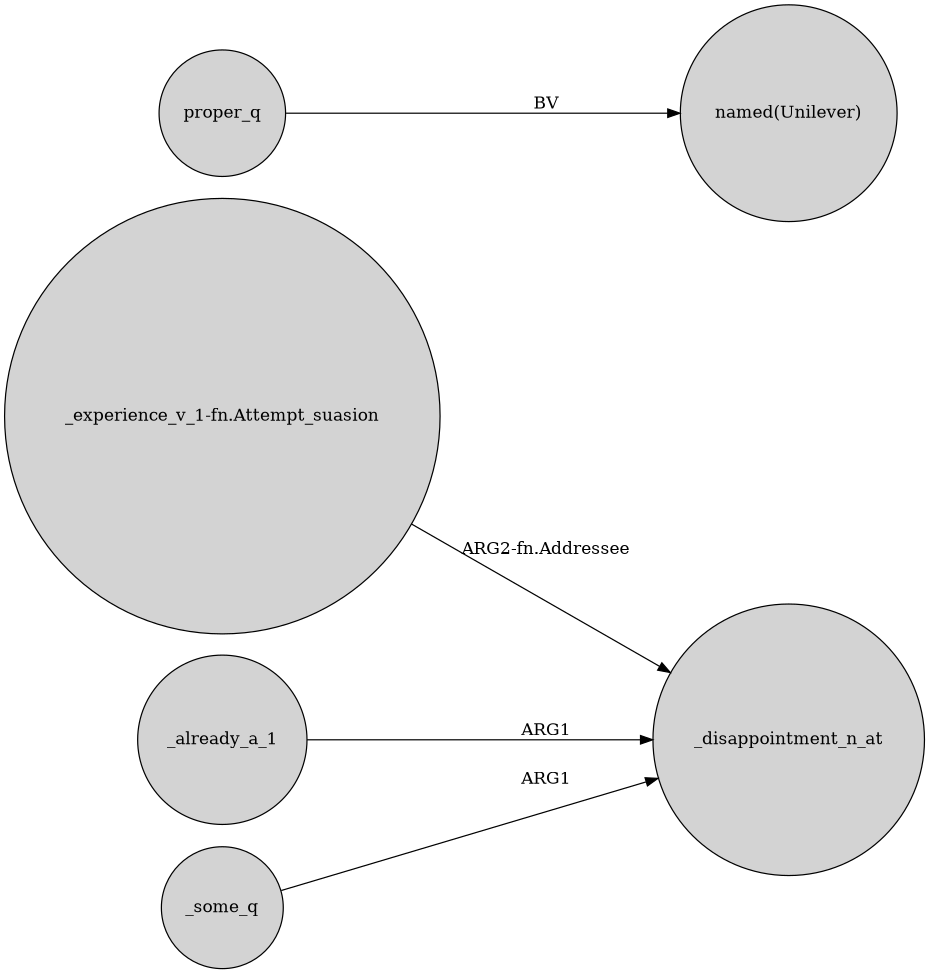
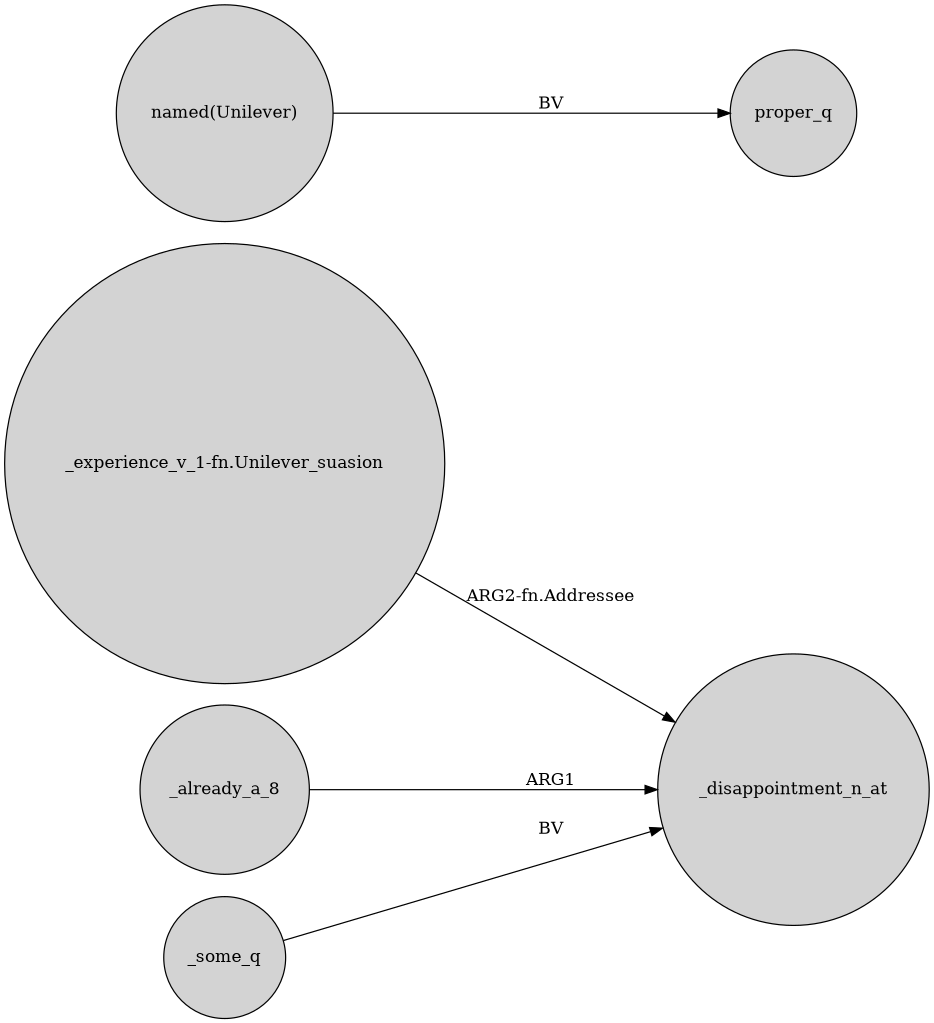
  digraph {
    rankdir=LR
    node [shape=circle style=filled]
-   "_experience_v_1-fn.Attempt_suasion"
+   "_experience_v_1-fn.Attempt_suasion" [label="_experience_v_1-fn.Unilever_suasion"]
    _disappointment_n_at
-   _already_a_1
+   _already_a_1 [label=_already_a_8]
    proper_q
    "named(Unilever)"
    _some_q
    "_experience_v_1-fn.Attempt_suasion" -> _disappointment_n_at [label="ARG2-fn.Addressee"]
    _already_a_1 -> _disappointment_n_at [label=ARG1]
-   proper_q -> "named(Unilever)" [label=BV]
-   _some_q -> _disappointment_n_at [label=ARG1]
+   "named(Unilever)" -> proper_q [label=BV]
+   _some_q -> _disappointment_n_at [label=BV]
  }
